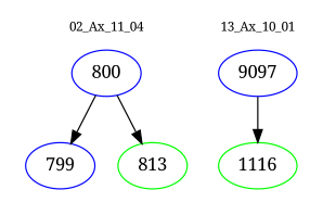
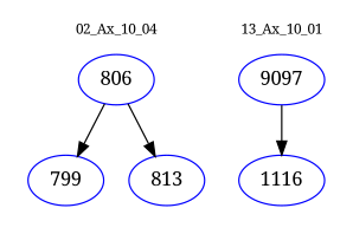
  digraph {
    fontname="Noto Serif"
    node [color=blue fontname="Noto Serif"]
    edge [color=black fontname="Noto Serif"]
-   n1 [label=800]
+   n1 [label=806]
    n2 [label=799]
-   n3 [color=green label=813]
+   n3 [label=813]
    n4 [label=9097]
-   n5 [color=green label=1116]
+   n5 [label=1116]
    subgraph cluster_1 {
      color=white
      fontsize=10
-     label="02_Ax_11_04"
+     label="02_Ax_10_04"
      n1
      n2
      n3
    }
    subgraph cluster_2 {
      color=white
      fontsize=10
      label="13_Ax_10_01"
      n4
      n5
    }
    n1 -> n2
    n1 -> n3
    n4 -> n5
  }
